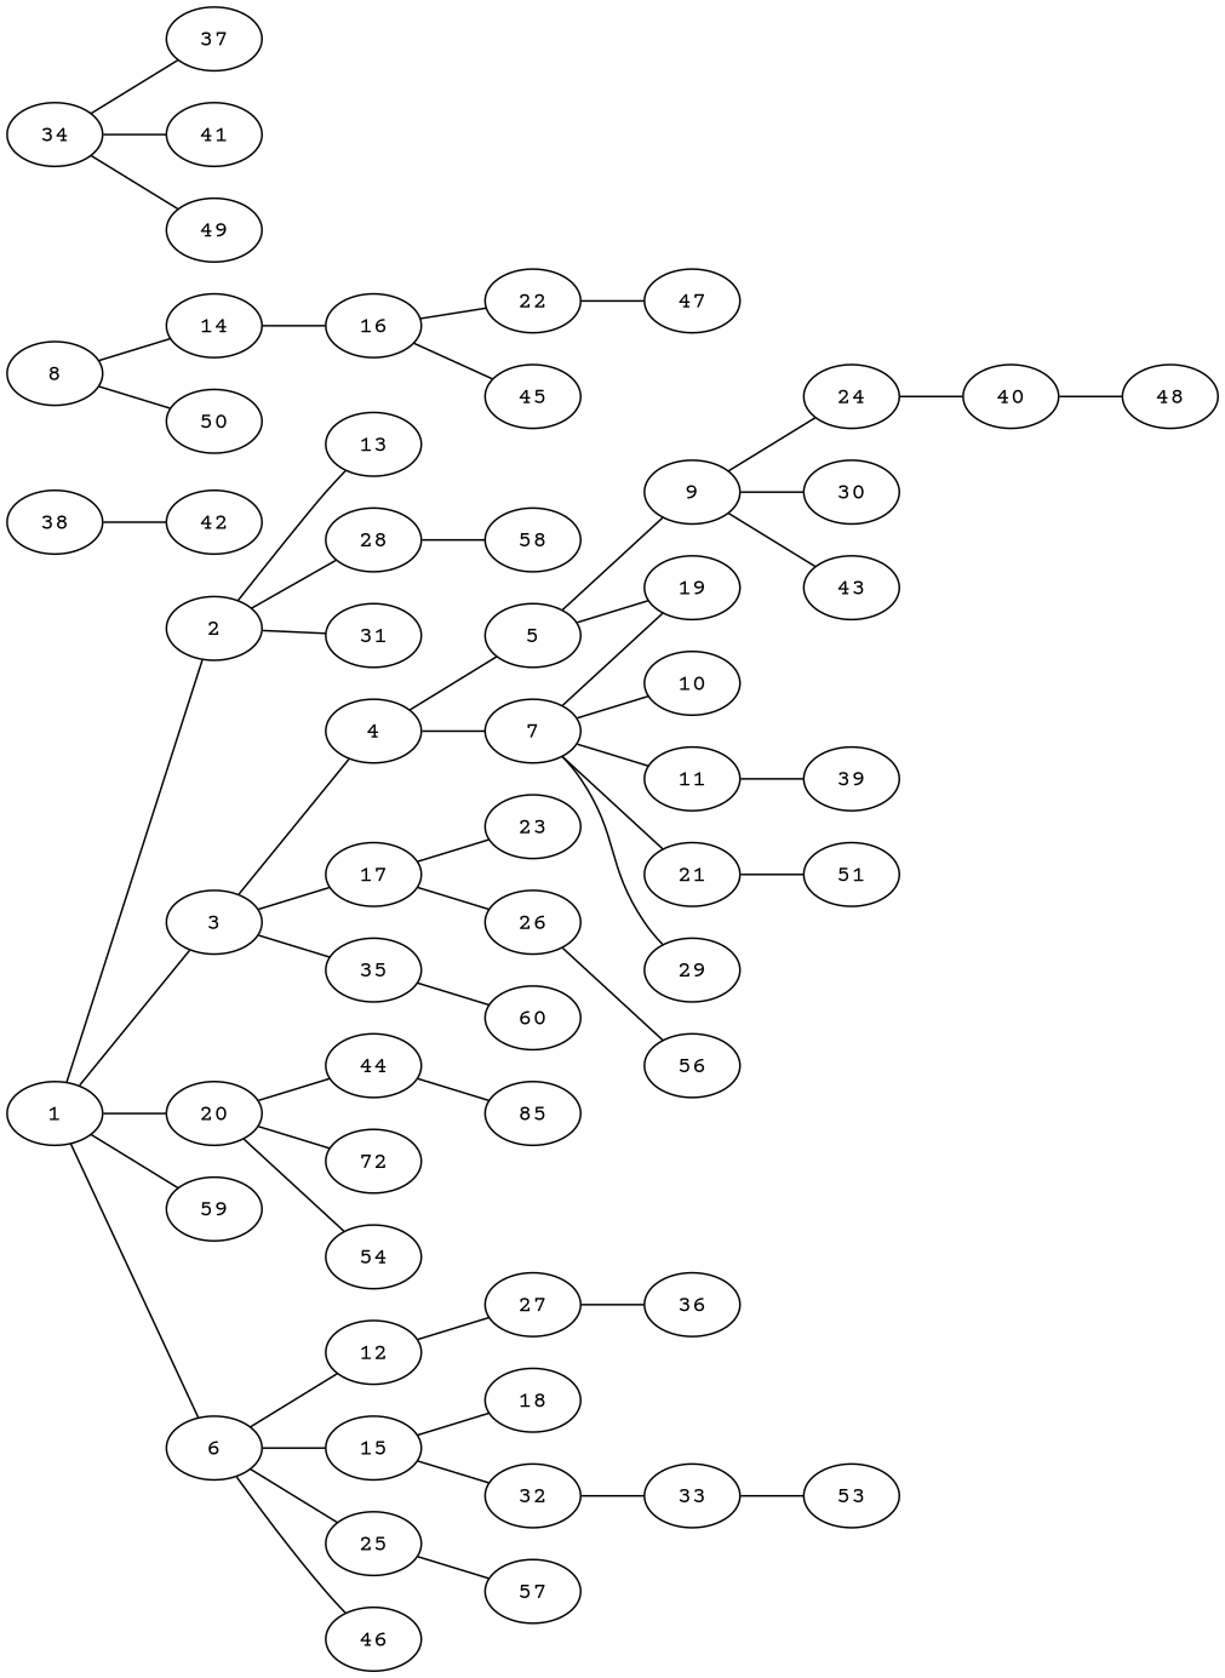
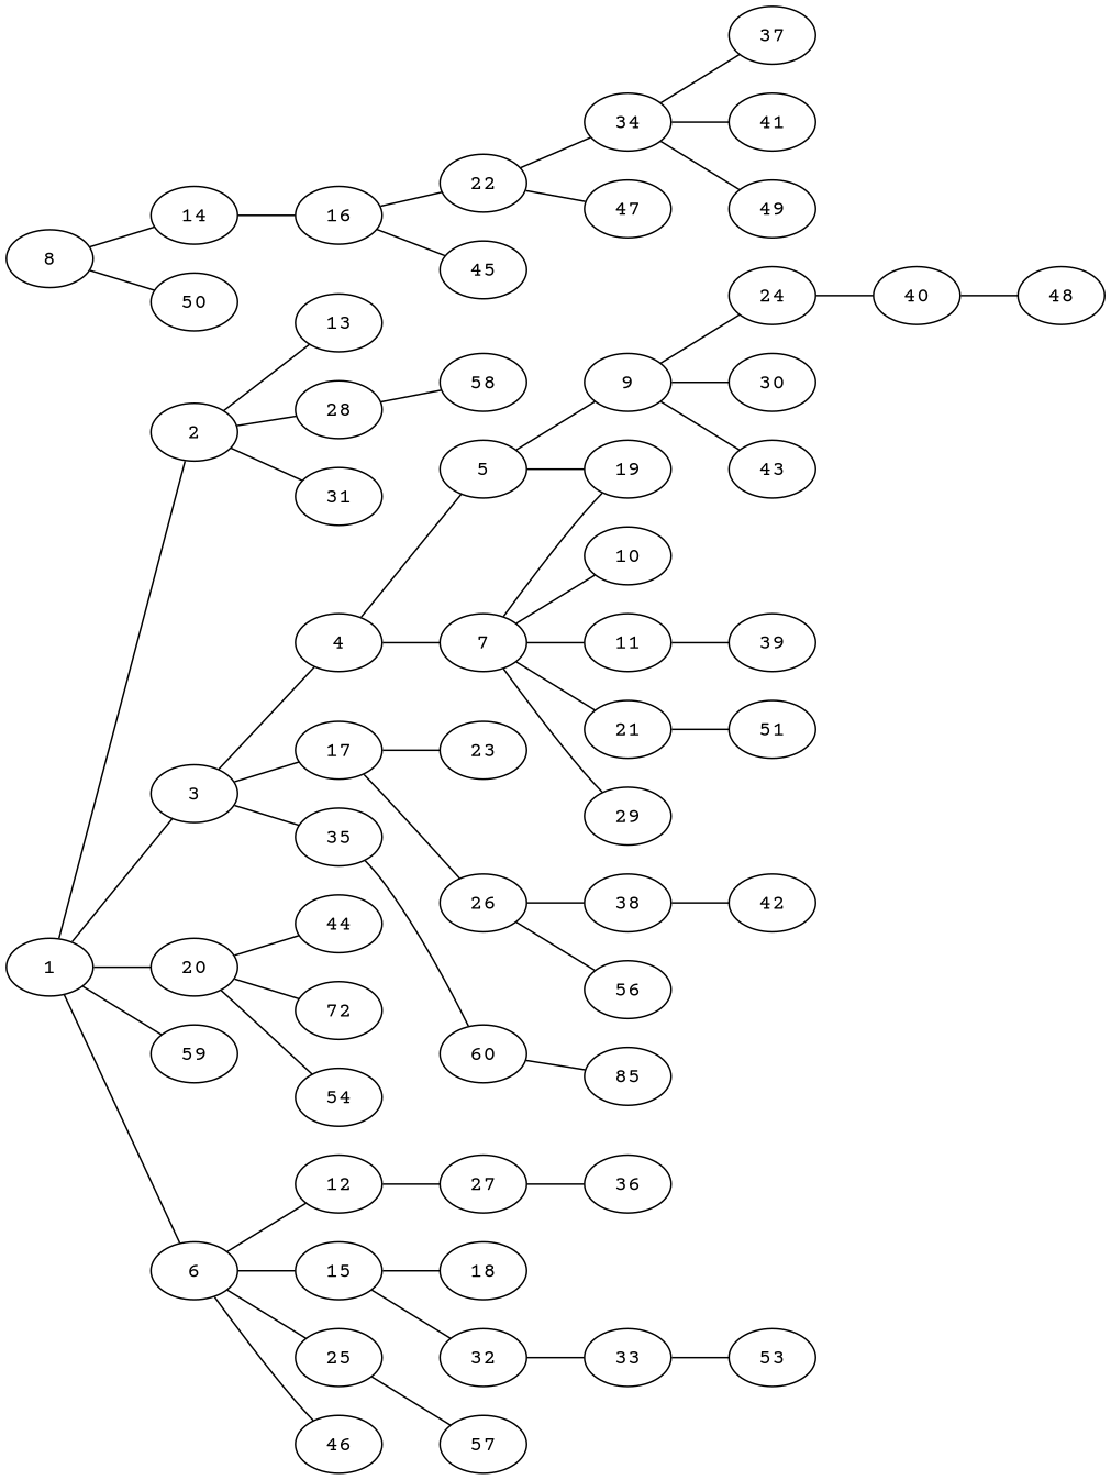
  graph {
    fontname="Courier Prime"
    rankdir=LR
    node [fontname="Courier Prime"]
    edge [fontname="Courier Prime"]
    1
    2
    3
    20
    59
    6
    13
    28
    31
    4
    17
    35
    44
    n14 [label=72]
    54
    58
    5
    7
    12
    15
    25
    46
    23
    26
    60
    n26 [label=85]
    9
    19
    10
    11
    21
    29
    27
    18
    32
    57
    38
    56
    24
    30
    43
    8
    14
    50
    39
    51
    40
    36
    33
    16
    22
    45
    48
    34
    47
    53
    37
    41
    49
    42
    1 -- 2
    1 -- 3
    1 -- 20
    1 -- 59
    1 -- 6
    2 -- 13
    2 -- 28
    2 -- 31
    3 -- 4
    3 -- 17
    3 -- 35
    20 -- 44
    20 -- n14
    20 -- 54
    6 -- 12
    6 -- 15
    6 -- 25
    6 -- 46
    28 -- 58
    4 -- 5
    4 -- 7
    17 -- 23
    17 -- 26
    35 -- 60
-   44 -- n26
+   60 -- n26
    5 -- 9
    5 -- 19
    7 -- 19
    7 -- 10
    7 -- 11
    7 -- 21
    7 -- 29
    12 -- 27
    15 -- 18
    15 -- 32
    25 -- 57
+   26 -- 38
    26 -- 56
    9 -- 24
    9 -- 30
    9 -- 43
    11 -- 39
    21 -- 51
    27 -- 36
    32 -- 33
    38 -- 42
    24 -- 40
    8 -- 14
    8 -- 50
    14 -- 16
    40 -- 48
    33 -- 53
    16 -- 22
    16 -- 45
+   22 -- 34
    22 -- 47
    34 -- 37
    34 -- 41
    34 -- 49
  }
